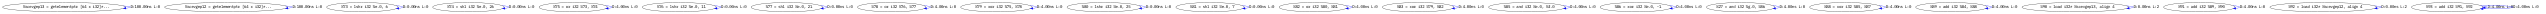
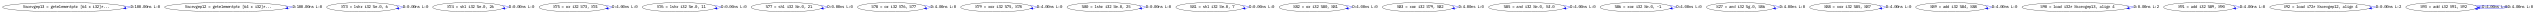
  digraph {
    fontname="IBM Plex Mono"
    node [fontname="IBM Plex Mono"]
    edge [color=blue fontname="IBM Plex Mono"]
    n1 [label="  %scevgep13 = getelementptr [64 x i32]*..."]
    n2 [label="  %scevgep12 = getelementptr [64 x i32]*..."]
    n3 [label="  %73 = lshr i32 %e.0, 6"]
    n4 [label="  %74 = shl i32 %e.0, 26"]
    n5 [label="  %75 = or i32 %73, %74"]
    n6 [label="  %76 = lshr i32 %e.0, 11"]
    n7 [label="  %77 = shl i32 %e.0, 21"]
    n8 [label="  %78 = or i32 %76, %77"]
    n9 [label="  %79 = xor i32 %75, %78"]
    n10 [label="  %80 = lshr i32 %e.0, 25"]
    n11 [label="  %81 = shl i32 %e.0, 7"]
    n12 [label="  %82 = or i32 %80, %81"]
    n13 [label="  %83 = xor i32 %79, %82"]
    n14 [label="  %85 = and i32 %e.0, %f.0"]
    n15 [label="  %86 = xor i32 %e.0, -1"]
    n16 [label="%27 = and i32 %g.0, %86"]
    n17 [label="  %88 = xor i32 %85, %87"]
    n18 [label="  %89 = add i32 %84, %88"]
    n19 [label="  %90 = load i32* %scevgep13, align 4"]
    n20 [label="  %91 = add i32 %89, %90"]
-   n21 [label="  %92 = load i32* %scevgep12, align 4"]
+   n21 [label="%92 = load i72* %scevgep12, align 4"]
    n22 [label="  %93 = add i32 %91, %92"]
    n1 -> n1 [label="D:100.00ns L:0"]
    n2 -> n2 [label="D:100.00ns L:0"]
    n3 -> n3 [label="D:0.00ns L:0"]
    n4 -> n4 [label="D:0.00ns L:0"]
    n5 -> n5 [label="D:4.00ns L:0"]
    n6 -> n6 [label="D:0.00ns L:0"]
    n7 -> n7 [label="D:0.00ns L:0"]
    n8 -> n8 [label="D:4.00ns L:0"]
    n9 -> n9 [label="D:4.00ns L:0"]
    n10 -> n10 [label="D:0.00ns L:0"]
    n11 -> n11 [label="D:0.00ns L:0"]
    n12 -> n12 [label="D:4.00ns L:0"]
    n13 -> n13 [label="D:4.00ns L:0"]
    n14 -> n14 [label="D:4.00ns L:0"]
    n15 -> n15 [label="D:4.00ns L:0"]
    n16 -> n16 [label="D:4.00ns L:0"]
    n17 -> n17 [label="D:4.00ns L:0"]
    n18 -> n18 [label="D:4.00ns L:0"]
    n19 -> n19 [label="D:0.00ns L:2"]
    n20 -> n20 [label="D:4.00ns L:0"]
    n21 -> n21 [label="D:0.00ns L:2"]
    n22 -> n22 [label="D:4.00ns L:0"]
    n22 -> n22 [label="D:4.00ns L:0"]
  }
